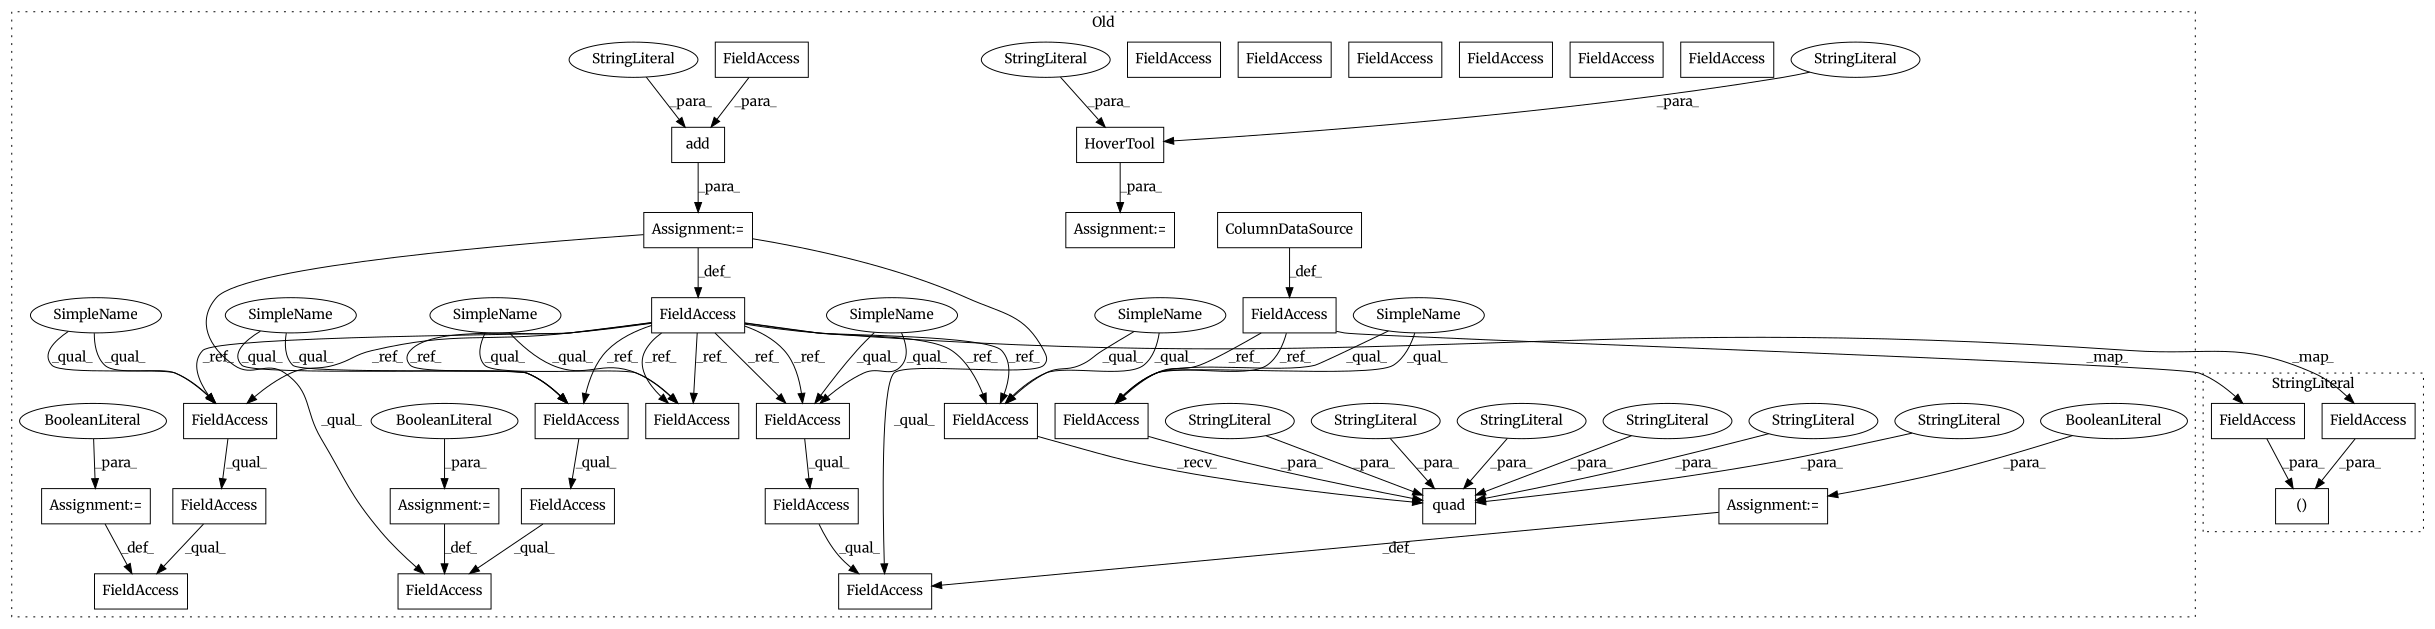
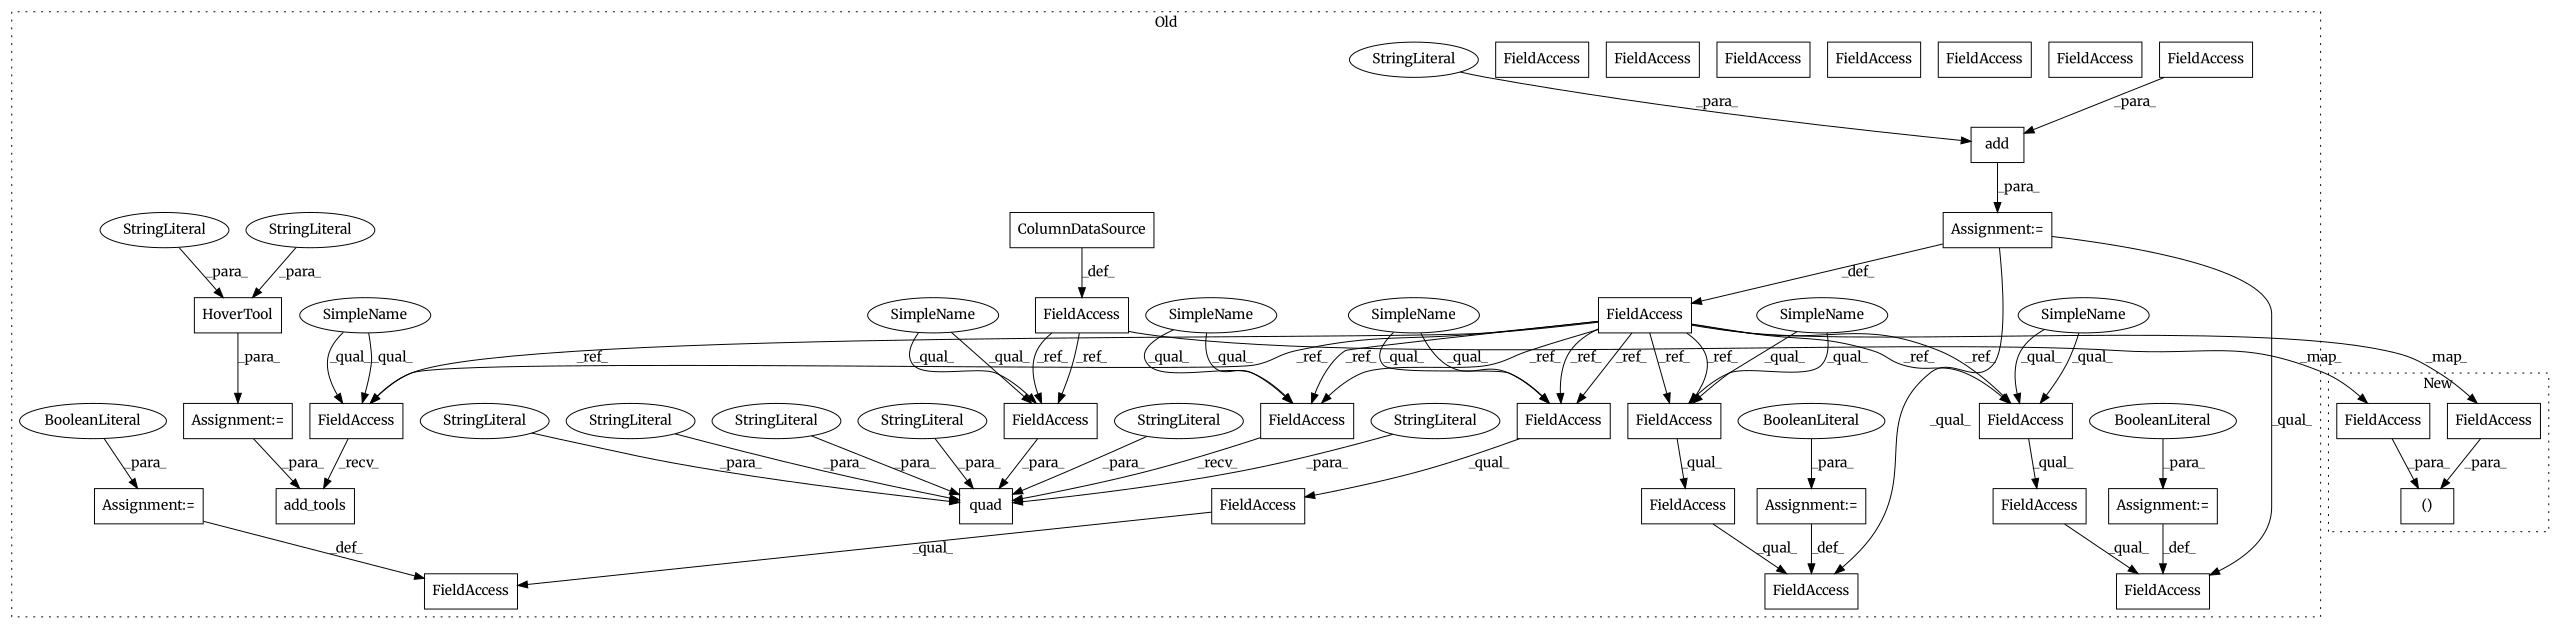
  digraph {
    fontname=Merriweather
    node [a=22 fontname=Merriweather l=17 s=16697 shape=box]
    edge [fontname=Merriweather]
+   n1 [a=32 l="10,1" label=add_tools s="16589,16604"]
    n2 [a=7 l=1 label="Assignment:=" s=14872]
    n3 [a=32 l="7,1" label=add s="14873,14896"]
    n4 [a=32 l="5,1" label=quad s="14923,14985"]
    n5 [l=6 label=FieldAccess s=14890]
    n6 [l=11 label=FieldAccess s=14974]
    n7 [l=22 label=FieldAccess]
    n8 [label=FieldAccess s=14905]
    n9 [l=30 label=FieldAccess]
    n10 [label=FieldAccess]
    n11 [l=23 label=FieldAccess s=16611]
    n12 [label=FieldAccess s=16611]
    n13 [l=31 label=FieldAccess s=16654]
    n14 [label=FieldAccess s=16571]
    n15 [l=23 label=FieldAccess s=16654]
    n16 [l=31 label=FieldAccess s=16611]
    n17 [label=FieldAccess s=16654]
    n18 [a=32 l="10,1" label=HoverTool s="15057,16564"]
    n19 [a=7 l=1 label="Assignment:=" s=16642]
    n20 [a=9 l=5 label=BooleanLiteral s=16643 shape=ellipse]
    n21 [a=7 l=1 label="Assignment:=" s=15056]
    n22 [a=45 l=6 label=StringLiteral s=14928 shape=ellipse]
    n23 [a=45 l=5 label=StringLiteral s=14880 shape=ellipse]
    n24 [a=7 l=1 label="Assignment:=" s=16727]
    n25 [a=9 l=5 label=BooleanLiteral s=16728 shape=ellipse]
    n26 [a=7 l=1 label="Assignment:=" s=16685]
    n27 [a=9 l=5 label=BooleanLiteral s=16686 shape=ellipse]
    n28 [a=45 l=5 label=StringLiteral s=14943 shape=ellipse]
    n29 [a=45 l=1482 label=StringLiteral s=15082 shape=ellipse]
    n30 [a=45 l=14 label=StringLiteral s=15067 shape=ellipse]
    n31 [a=45 l=7 label=StringLiteral s=14966 shape=ellipse]
    n32 [a=45 l=7 label=StringLiteral s=14935 shape=ellipse]
    n33 [a=45 l=8 label=StringLiteral s=14949 shape=ellipse]
    n34 [a=45 l=7 label=StringLiteral s=14958 shape=ellipse]
    n35 [a=32 l="17,1" label=ColumnDataSource s="13693,13714"]
    n36 [l=11 label=FieldAccess s=13681]
    n37 [label=FieldAccess s=14855]
    n38 [a=42 l=4 label=SimpleName s=16611 shape=ellipse]
    n39 [a=42 l=4 label=SimpleName shape=ellipse]
    n40 [a=42 l=4 label=SimpleName s=14974 shape=ellipse]
    n41 [a=42 l=4 label=SimpleName s=16571 shape=ellipse]
    n42 [a=42 l=4 label=SimpleName s=16654 shape=ellipse]
    n43 [a=42 l=4 label=SimpleName s=14905 shape=ellipse]
    n44 [l=11 label=FieldAccess s=14974]
    n45 [label=FieldAccess s=16654]
    n46 [label=FieldAccess s=16611]
    n47 [label=FieldAccess s=16571]
    n48 [label=FieldAccess s=14905]
    n49 [label=FieldAccess]
    n50 [a=106 l=41 label="()" s=11899]
    n51 [l=11 label=FieldAccess s=11929]
    n52 [label=FieldAccess s=11899]
    subgraph cluster_1 {
      label=Old
      style=dotted
+     n1
      n2
      n3
      n4
      n5
      n6
      n7
      n8
      n9
      n10
      n11
      n12
      n13
      n14
      n15
      n16
      n17
      n18
      n19
      n20
      n21
      n22
      n23
      n24
      n25
      n26
      n27
      n28
      n29
      n30
      n31
      n32
      n33
      n34
      n35
      n36
      n37
      n38
      n39
      n40
      n41
      n42
      n43
      n44
      n45
      n46
      n47
      n48
      n49
    }
    subgraph cluster_2 {
-     label=StringLiteral
+     label=New
      style=dotted
      n50
      n51
      n52
    }
    n2 -> n9 [label=_qual_]
    n2 -> n16 [label=_qual_]
    n2 -> n37 [label=_def_]
    n3 -> n2 [label=_para_]
    n5 -> n3 [label=_para_]
    n7 -> n9 [label=_qual_]
    n11 -> n16 [label=_qual_]
    n15 -> n13 [label=_qual_]
    n18 -> n21 [label=_para_]
    n19 -> n16 [label=_def_]
    n20 -> n19 [label=_para_]
+   n21 -> n1 [label=_para_]
    n22 -> n4 [label=_para_]
    n23 -> n3 [label=_para_]
    n24 -> n9 [label=_def_]
    n25 -> n24 [label=_para_]
    n26 -> n13 [label=_def_]
    n27 -> n26 [label=_para_]
    n28 -> n4 [label=_para_]
    n29 -> n18 [label=_para_]
    n30 -> n18 [label=_para_]
    n31 -> n4 [label=_para_]
    n32 -> n4 [label=_para_]
    n33 -> n4 [label=_para_]
    n34 -> n4 [label=_para_]
    n35 -> n36 [label=_def_]
    n36 -> n44 [label=_ref_]
    n36 -> n44 [label=_ref_]
    n36 -> n51 [label=_map_]
    n37 -> n45 [label=_ref_]
    n37 -> n45 [label=_ref_]
    n37 -> n46 [label=_ref_]
    n37 -> n46 [label=_ref_]
    n37 -> n47 [label=_ref_]
    n37 -> n47 [label=_ref_]
    n37 -> n48 [label=_ref_]
    n37 -> n48 [label=_ref_]
    n37 -> n49 [label=_ref_]
    n37 -> n49 [label=_ref_]
    n37 -> n52 [label=_map_]
    n38 -> n46 [label=_qual_]
    n38 -> n46 [label=_qual_]
    n39 -> n49 [label=_qual_]
    n39 -> n49 [label=_qual_]
    n40 -> n44 [label=_qual_]
    n40 -> n44 [label=_qual_]
    n41 -> n47 [label=_qual_]
    n41 -> n47 [label=_qual_]
    n42 -> n45 [label=_qual_]
    n42 -> n45 [label=_qual_]
    n43 -> n48 [label=_qual_]
    n43 -> n48 [label=_qual_]
    n44 -> n4 [label=_para_]
    n45 -> n15 [label=_qual_]
    n46 -> n11 [label=_qual_]
+   n47 -> n1 [label=_recv_]
    n48 -> n4 [label=_recv_]
    n49 -> n7 [label=_qual_]
    n51 -> n50 [label=_para_]
    n52 -> n50 [label=_para_]
  }
